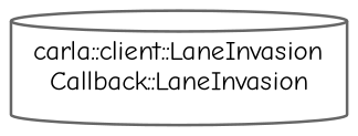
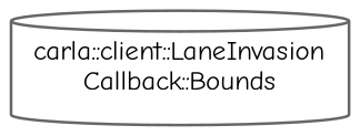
  digraph {
    rankdir=LR
    fontname="Comic Neue"
-   n1 [color=grey40 fillcolor=white fontname="Comic Neue" fontsize=10 height=0.2 label="carla::client::LaneInvasion\lCallback::LaneInvasion" shape=cylinder style=filled width=0.4]
+   n1 [color=grey40 fillcolor=white fontname="Comic Neue" fontsize=10 height=0.2 label="carla::client::LaneInvasion\lCallback::Bounds" shape=cylinder style=filled width=0.4]
  }
